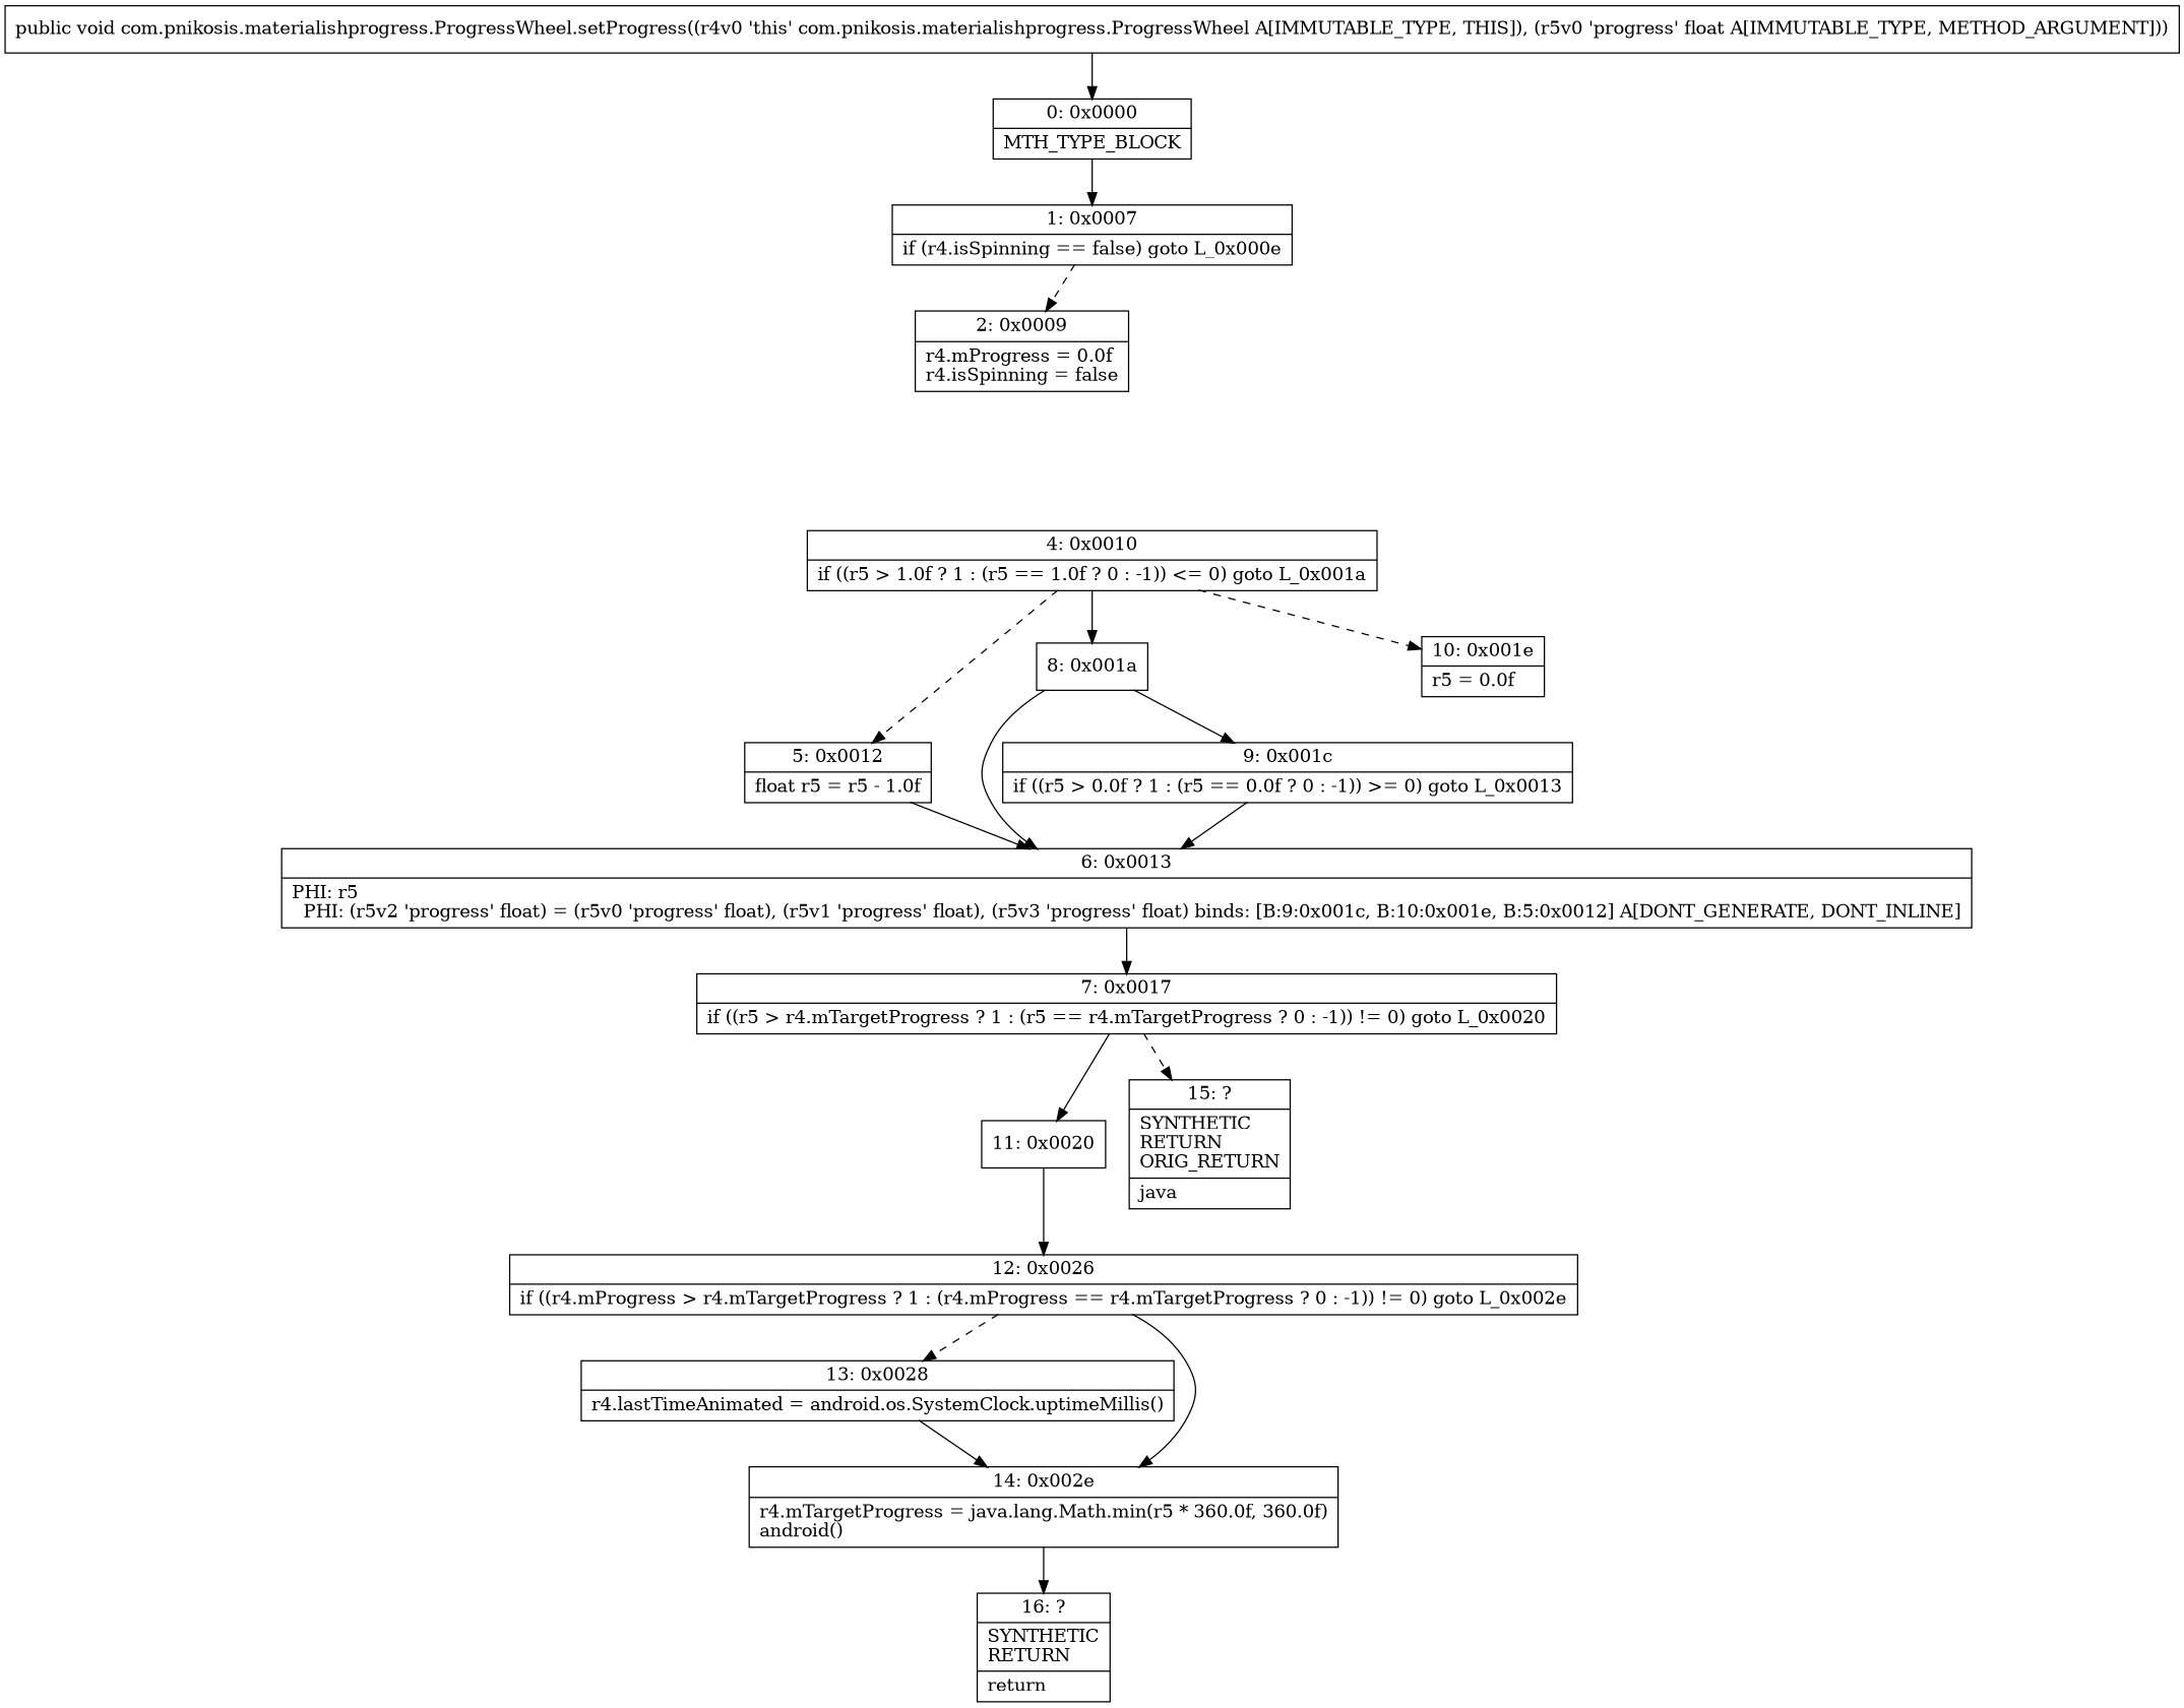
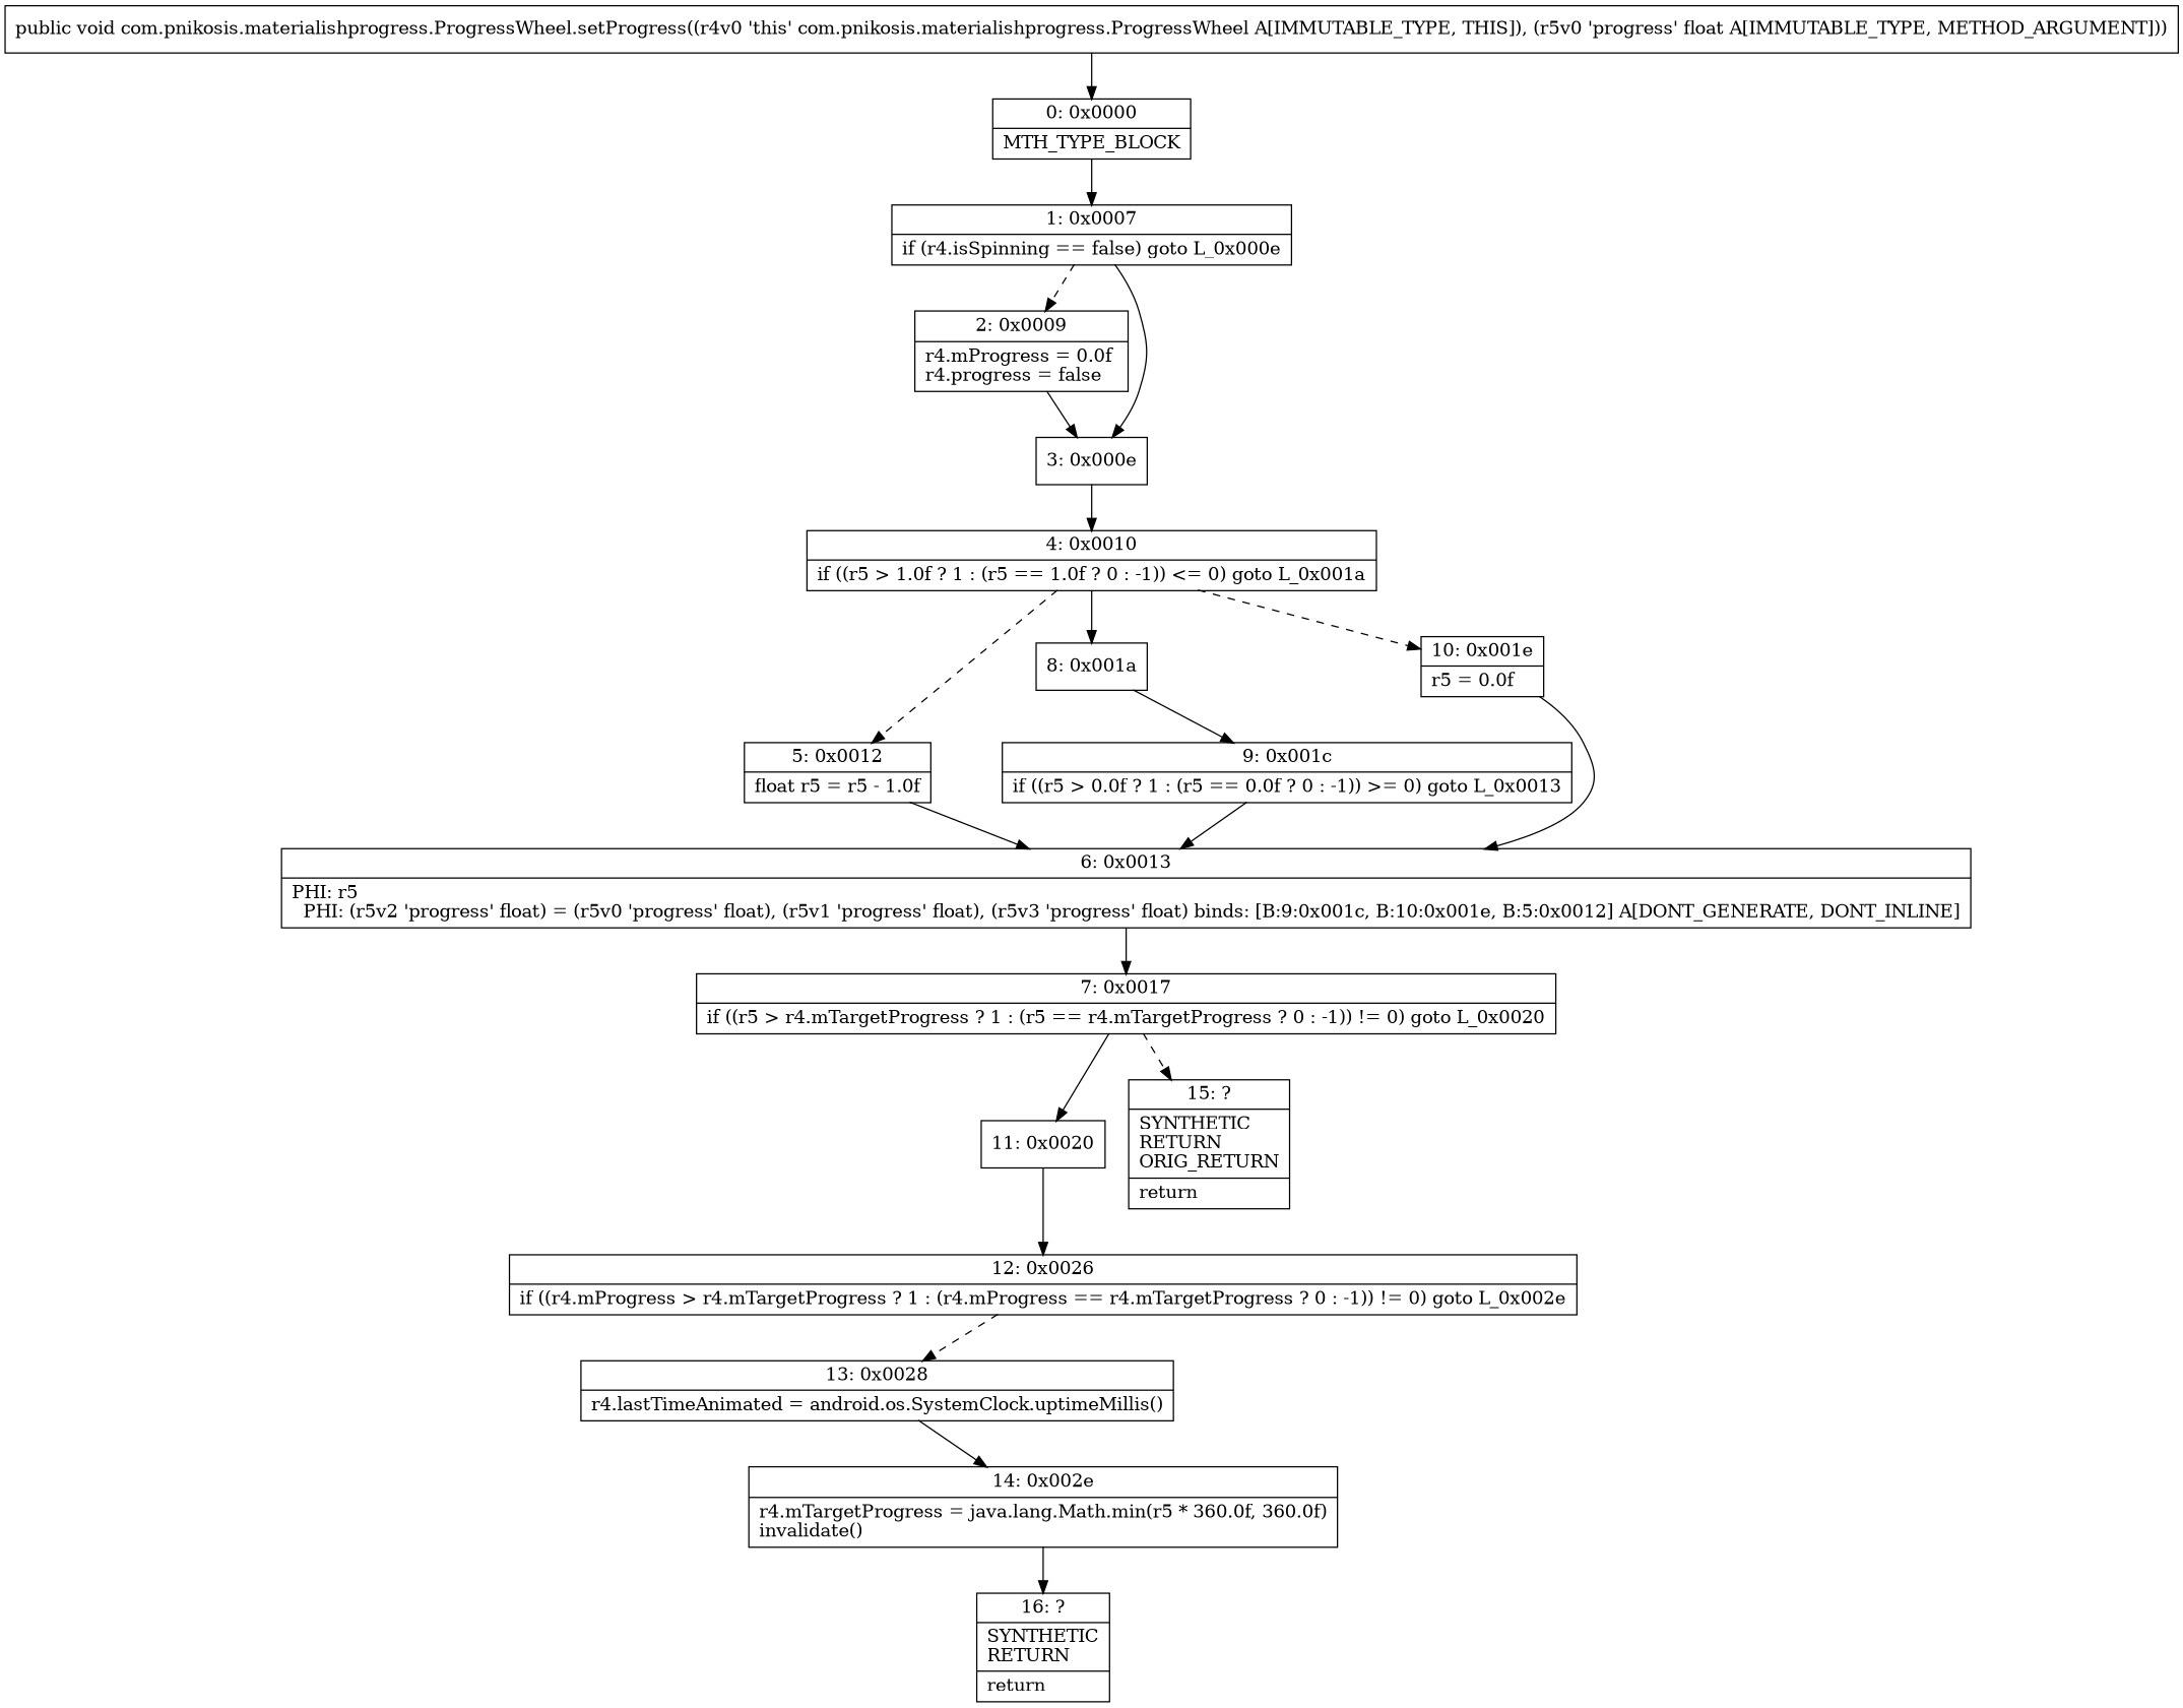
  digraph {
    node [shape=record]
    n1 [label="{0\:\ 0x0000|MTH_TYPE_BLOCK\l}"]
    n2 [label="{1\:\ 0x0007|if (r4.isSpinning == false) goto L_0x000e\l}"]
-   n3 [label="{2\:\ 0x0009|r4.mProgress = 0.0f\lr4.isSpinning = false\l}"]
+   n3 [label="{2\:\ 0x0009|r4.mProgress = 0.0f\lr4.progress = false\l}"]
+   n4 [label="{3\:\ 0x000e}"]
    n5 [label="{4\:\ 0x0010|if ((r5 \> 1.0f ? 1 : (r5 == 1.0f ? 0 : \-1)) \<= 0) goto L_0x001a\l}"]
    n6 [label="{5\:\ 0x0012|float r5 = r5 \- 1.0f\l}"]
    n7 [label="{8\:\ 0x001a}"]
    n8 [label="{10\:\ 0x001e|r5 = 0.0f\l}"]
    n9 [label="{6\:\ 0x0013|PHI: r5 \l  PHI: (r5v2 'progress' float) = (r5v0 'progress' float), (r5v1 'progress' float), (r5v3 'progress' float) binds: [B:9:0x001c, B:10:0x001e, B:5:0x0012] A[DONT_GENERATE, DONT_INLINE]\l}"]
    n10 [label="{9\:\ 0x001c|if ((r5 \> 0.0f ? 1 : (r5 == 0.0f ? 0 : \-1)) \>= 0) goto L_0x0013\l}"]
    n11 [label="{7\:\ 0x0017|if ((r5 \> r4.mTargetProgress ? 1 : (r5 == r4.mTargetProgress ? 0 : \-1)) != 0) goto L_0x0020\l}"]
    n12 [label="{11\:\ 0x0020}"]
-   n13 [label="{15\:\ ?|SYNTHETIC\lRETURN\lORIG_RETURN\l|java\l}"]
+   n13 [label="{15\:\ ?|SYNTHETIC\lRETURN\lORIG_RETURN\l|return\l}"]
    n14 [label="{12\:\ 0x0026|if ((r4.mProgress \> r4.mTargetProgress ? 1 : (r4.mProgress == r4.mTargetProgress ? 0 : \-1)) != 0) goto L_0x002e\l}"]
    n15 [label="{13\:\ 0x0028|r4.lastTimeAnimated = android.os.SystemClock.uptimeMillis()\l}"]
-   n16 [label="{14\:\ 0x002e|r4.mTargetProgress = java.lang.Math.min(r5 * 360.0f, 360.0f)\landroid()\l}"]
+   n16 [label="{14\:\ 0x002e|r4.mTargetProgress = java.lang.Math.min(r5 * 360.0f, 360.0f)\linvalidate()\l}"]
    n17 [label="{16\:\ ?|SYNTHETIC\lRETURN\l|return\l}"]
    n18 [label="{public void com.pnikosis.materialishprogress.ProgressWheel.setProgress((r4v0 'this' com.pnikosis.materialishprogress.ProgressWheel A[IMMUTABLE_TYPE, THIS]), (r5v0 'progress' float A[IMMUTABLE_TYPE, METHOD_ARGUMENT])) }"]
    n1 -> n2
    n2 -> n3 [style=dashed]
+   n2 -> n4
+   n3 -> n4
+   n4 -> n5
    n5 -> n6 [style=dashed]
    n5 -> n7
    n5 -> n8 [style=dashed]
    n6 -> n9
    n7 -> n10
-   n7 -> n9
+   n8 -> n9
    n9 -> n11
    n10 -> n9
    n11 -> n12
    n11 -> n13 [style=dashed]
    n12 -> n14
    n14 -> n15 [style=dashed]
-   n14 -> n16
    n15 -> n16
    n16 -> n17
    n18 -> n1
  }
